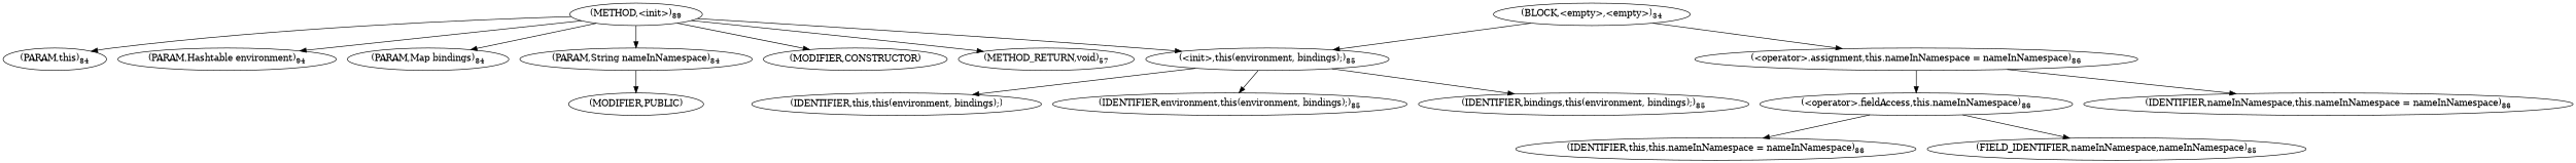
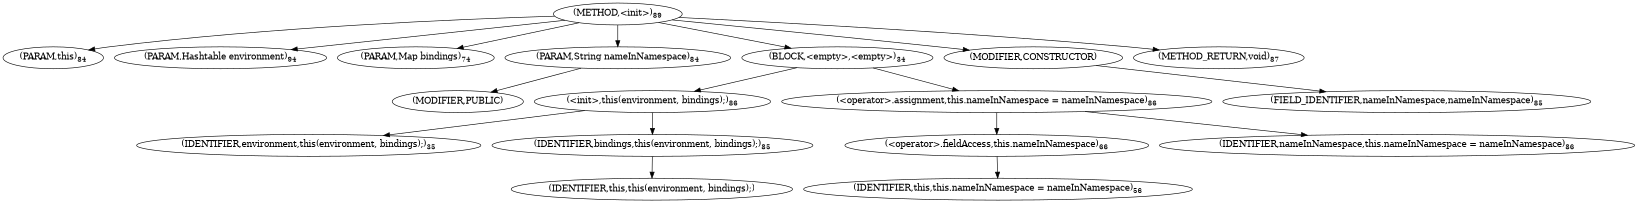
  digraph {
    n1 [label=<(METHOD,&lt;init&gt;)<SUB>89</SUB>>]
    n2 [label=<(PARAM,this)<SUB>84</SUB>>]
    n3 [label=<(PARAM,Hashtable environment)<SUB>94</SUB>>]
-   n4 [label=<(PARAM,Map bindings)<SUB>84</SUB>>]
+   n4 [label=<(PARAM,Map bindings)<SUB>74</SUB>>]
    n5 [label=<(PARAM,String nameInNamespace)<SUB>84</SUB>>]
    n6 [label=<(BLOCK,&lt;empty&gt;,&lt;empty&gt;)<SUB>34</SUB>>]
    n7 [label=<(MODIFIER,CONSTRUCTOR)>]
-   n8 [label=<(METHOD_RETURN,void)<SUB>57</SUB>>]
+   n8 [label=<(METHOD_RETURN,void)<SUB>87</SUB>>]
    n9 [label=<(MODIFIER,PUBLIC)>]
-   n10 [label=<(&lt;init&gt;,this(environment, bindings);)<SUB>85</SUB>>]
+   n10 [label=<(&lt;init&gt;,this(environment, bindings);)<SUB>86</SUB>>]
    n11 [label=<(&lt;operator&gt;.assignment,this.nameInNamespace = nameInNamespace)<SUB>86</SUB>>]
    n12 [label=<(IDENTIFIER,this,this(environment, bindings);)>]
-   n13 [label=<(IDENTIFIER,environment,this(environment, bindings);)<SUB>85</SUB>>]
+   n13 [label=<(IDENTIFIER,environment,this(environment, bindings);)<SUB>35</SUB>>]
    n14 [label=<(IDENTIFIER,bindings,this(environment, bindings);)<SUB>85</SUB>>]
-   n15 [label=<(&lt;operator&gt;.fieldAccess,this.nameInNamespace)<SUB>86</SUB>>]
+   n15 [label=<(&lt;operator&gt;.fieldAccess,this.nameInNamespace)<SUB>66</SUB>>]
    n16 [label=<(IDENTIFIER,nameInNamespace,this.nameInNamespace = nameInNamespace)<SUB>86</SUB>>]
-   n17 [label=<(IDENTIFIER,this,this.nameInNamespace = nameInNamespace)<SUB>86</SUB>>]
+   n17 [label=<(IDENTIFIER,this,this.nameInNamespace = nameInNamespace)<SUB>56</SUB>>]
    n18 [label=<(FIELD_IDENTIFIER,nameInNamespace,nameInNamespace)<SUB>85</SUB>>]
    n1 -> n2
    n1 -> n3
    n1 -> n4
    n1 -> n5
-   n1 -> n10
+   n1 -> n6
    n1 -> n7
    n1 -> n8
    n5 -> n9
    n6 -> n10
    n6 -> n11
-   n10 -> n12
+   n14 -> n12
    n10 -> n13
    n10 -> n14
    n11 -> n15
    n11 -> n16
    n15 -> n17
-   n15 -> n18
+   n7 -> n18
  }
